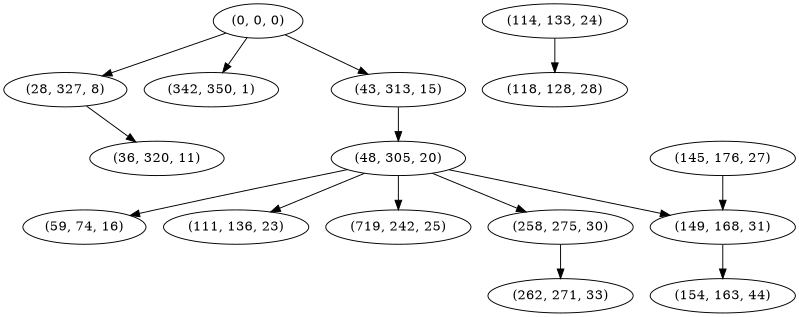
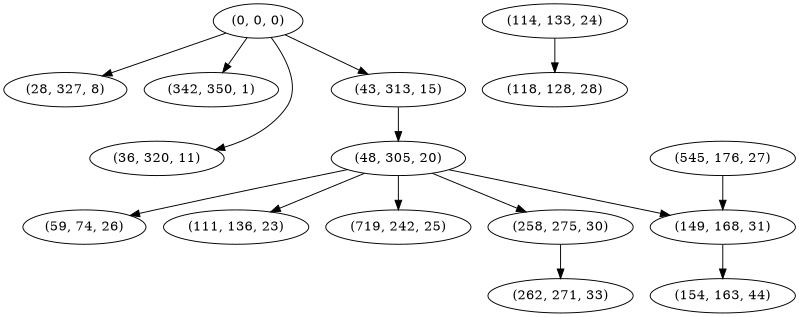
  digraph {
    "(0, 0, 0)"
    "(28, 327, 8)"
    "(342, 350, 1)"
    "(43, 313, 15)"
    "(36, 320, 11)"
    "(48, 305, 20)"
-   "(59, 74, 26)" [label="(59, 74, 16)"]
+   "(59, 74, 26)"
    "(111, 136, 23)"
    n9 [label="(719, 242, 25)"]
    "(258, 275, 30)"
    "(149, 168, 31)"
-   "(145, 176, 27)"
+   "(145, 176, 27)" [label="(545, 176, 27)"]
    "(262, 271, 33)"
    "(114, 133, 24)"
    "(118, 128, 28)"
    n16 [label="(154, 163, 44)"]
    "(0, 0, 0)" -> "(28, 327, 8)"
    "(0, 0, 0)" -> "(342, 350, 1)"
    "(0, 0, 0)" -> "(43, 313, 15)"
-   "(28, 327, 8)" -> "(36, 320, 11)"
+   "(0, 0, 0)" -> "(36, 320, 11)"
    "(43, 313, 15)" -> "(48, 305, 20)"
    "(48, 305, 20)" -> "(59, 74, 26)"
    "(48, 305, 20)" -> "(111, 136, 23)"
    "(48, 305, 20)" -> n9
    "(48, 305, 20)" -> "(258, 275, 30)"
    "(48, 305, 20)" -> "(149, 168, 31)"
    "(258, 275, 30)" -> "(262, 271, 33)"
    "(149, 168, 31)" -> n16
    "(145, 176, 27)" -> "(149, 168, 31)"
    "(114, 133, 24)" -> "(118, 128, 28)"
  }
